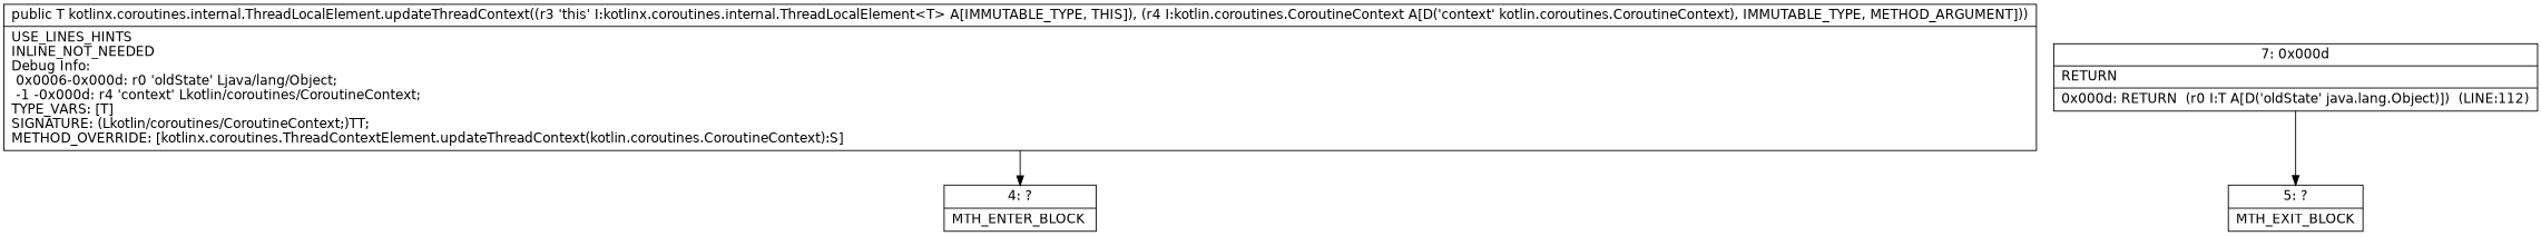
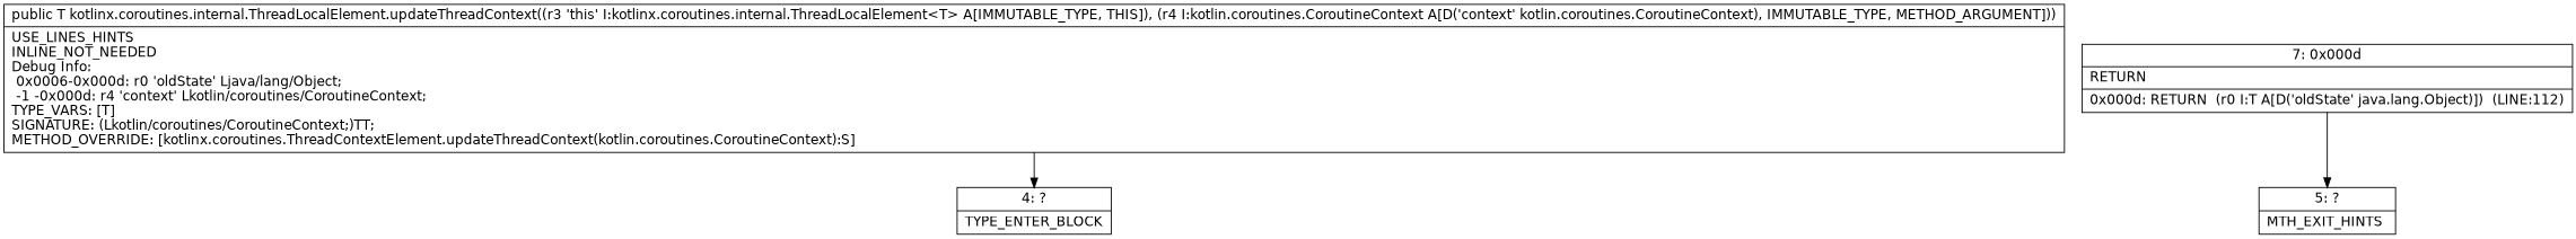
  digraph {
    fontname="DejaVu Sans"
    node [fontname="DejaVu Sans" shape=record]
    edge [fontname="DejaVu Sans"]
-   n1 [label="{4\:\ ?|MTH_ENTER_BLOCK\l}"]
+   n1 [label="{4\:\ ?|TYPE_ENTER_BLOCK\l}"]
    n2 [label="{7\:\ 0x000d|RETURN\l|0x000d: RETURN  (r0 I:T A[D('oldState' java.lang.Object)])  (LINE:112)\l}"]
-   n3 [label="{5\:\ ?|MTH_EXIT_BLOCK\l}"]
+   n3 [label="{5\:\ ?|MTH_EXIT_HINTS\l}"]
    n4 [label="{public T kotlinx.coroutines.internal.ThreadLocalElement.updateThreadContext((r3 'this' I:kotlinx.coroutines.internal.ThreadLocalElement\<T\> A[IMMUTABLE_TYPE, THIS]), (r4 I:kotlin.coroutines.CoroutineContext A[D('context' kotlin.coroutines.CoroutineContext), IMMUTABLE_TYPE, METHOD_ARGUMENT]))  | USE_LINES_HINTS\lINLINE_NOT_NEEDED\lDebug Info:\l  0x0006\-0x000d: r0 'oldState' Ljava\/lang\/Object;\l  \-1 \-0x000d: r4 'context' Lkotlin\/coroutines\/CoroutineContext;\lTYPE_VARS: [T]\lSIGNATURE: (Lkotlin\/coroutines\/CoroutineContext;)TT;\lMETHOD_OVERRIDE: [kotlinx.coroutines.ThreadContextElement.updateThreadContext(kotlin.coroutines.CoroutineContext):S]\l}"]
    n2 -> n3
    n4 -> n1
  }
